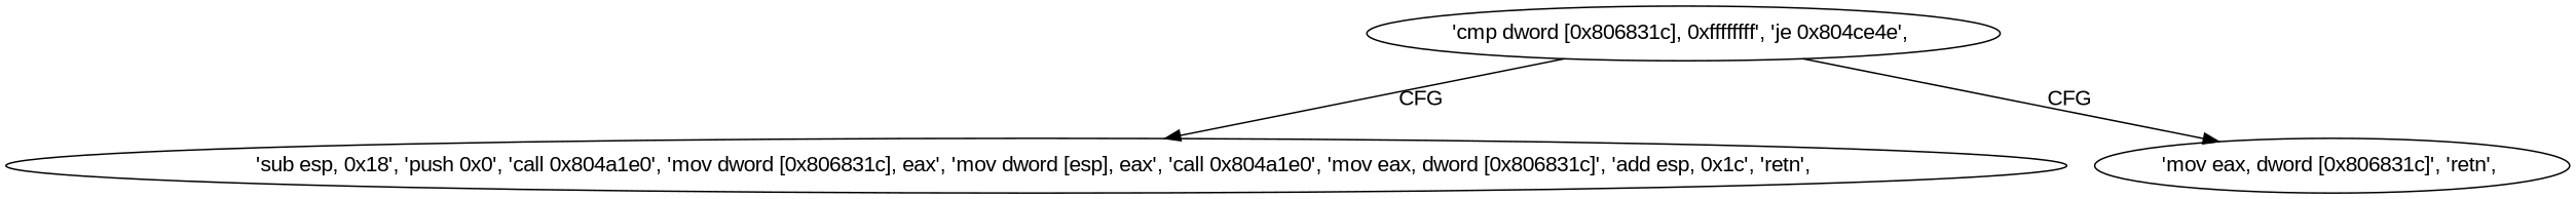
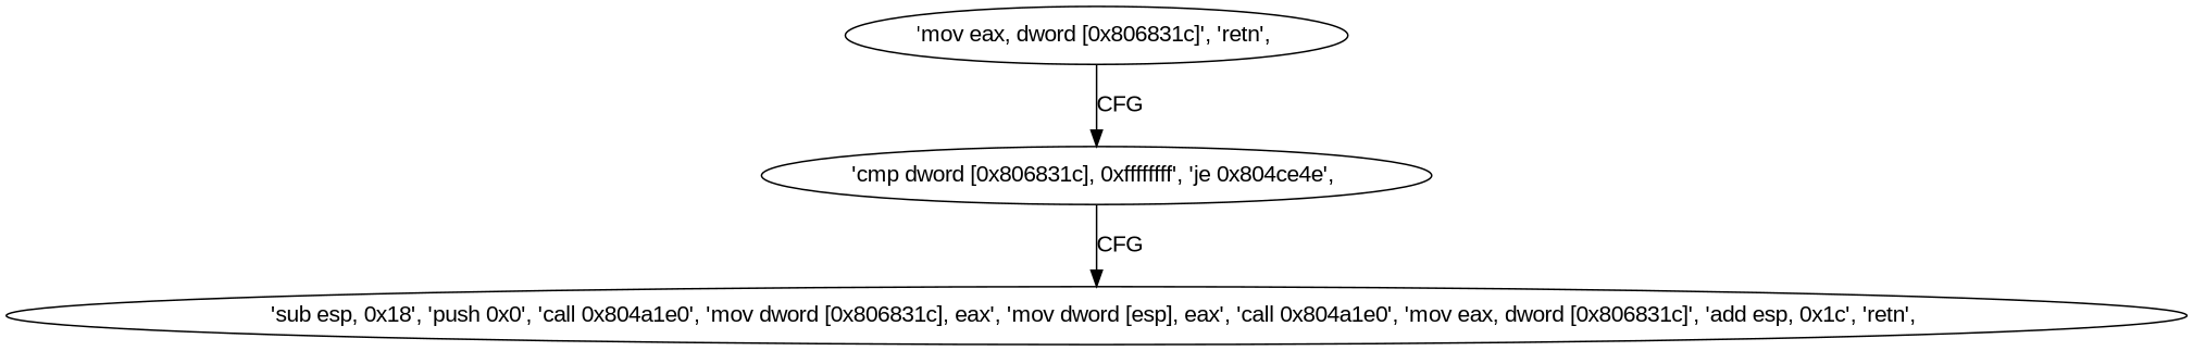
  digraph {
    fontname="Liberation Sans"
    node [fontname="Liberation Sans"]
    edge [fontname="Liberation Sans"]
    n1 [label="'cmp dword [0x806831c], 0xffffffff', 'je 0x804ce4e', "]
    n2 [label="'sub esp, 0x18', 'push 0x0', 'call 0x804a1e0', 'mov dword [0x806831c], eax', 'mov dword [esp], eax', 'call 0x804a1e0', 'mov eax, dword [0x806831c]', 'add esp, 0x1c', 'retn', "]
    n3 [label="'mov eax, dword [0x806831c]', 'retn', "]
    n1 -> n2 [label=CFG]
-   n1 -> n3 [label=CFG]
+   n3 -> n1 [label=CFG]
  }
